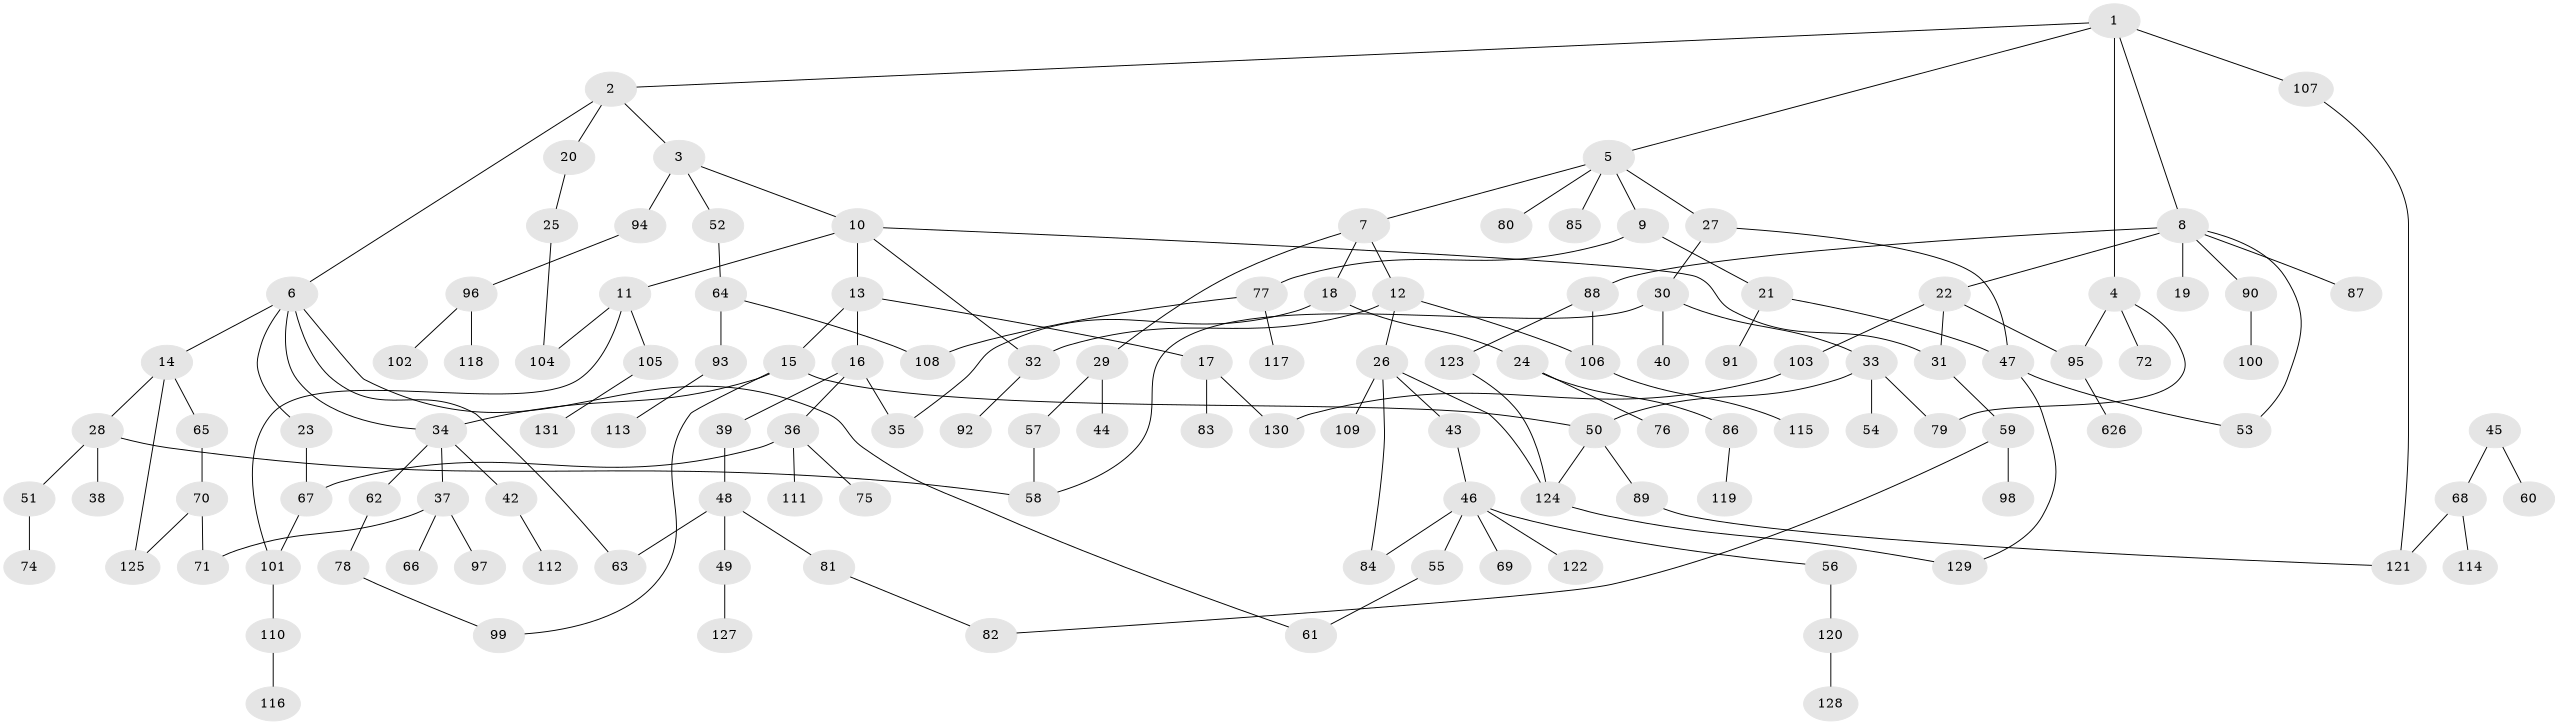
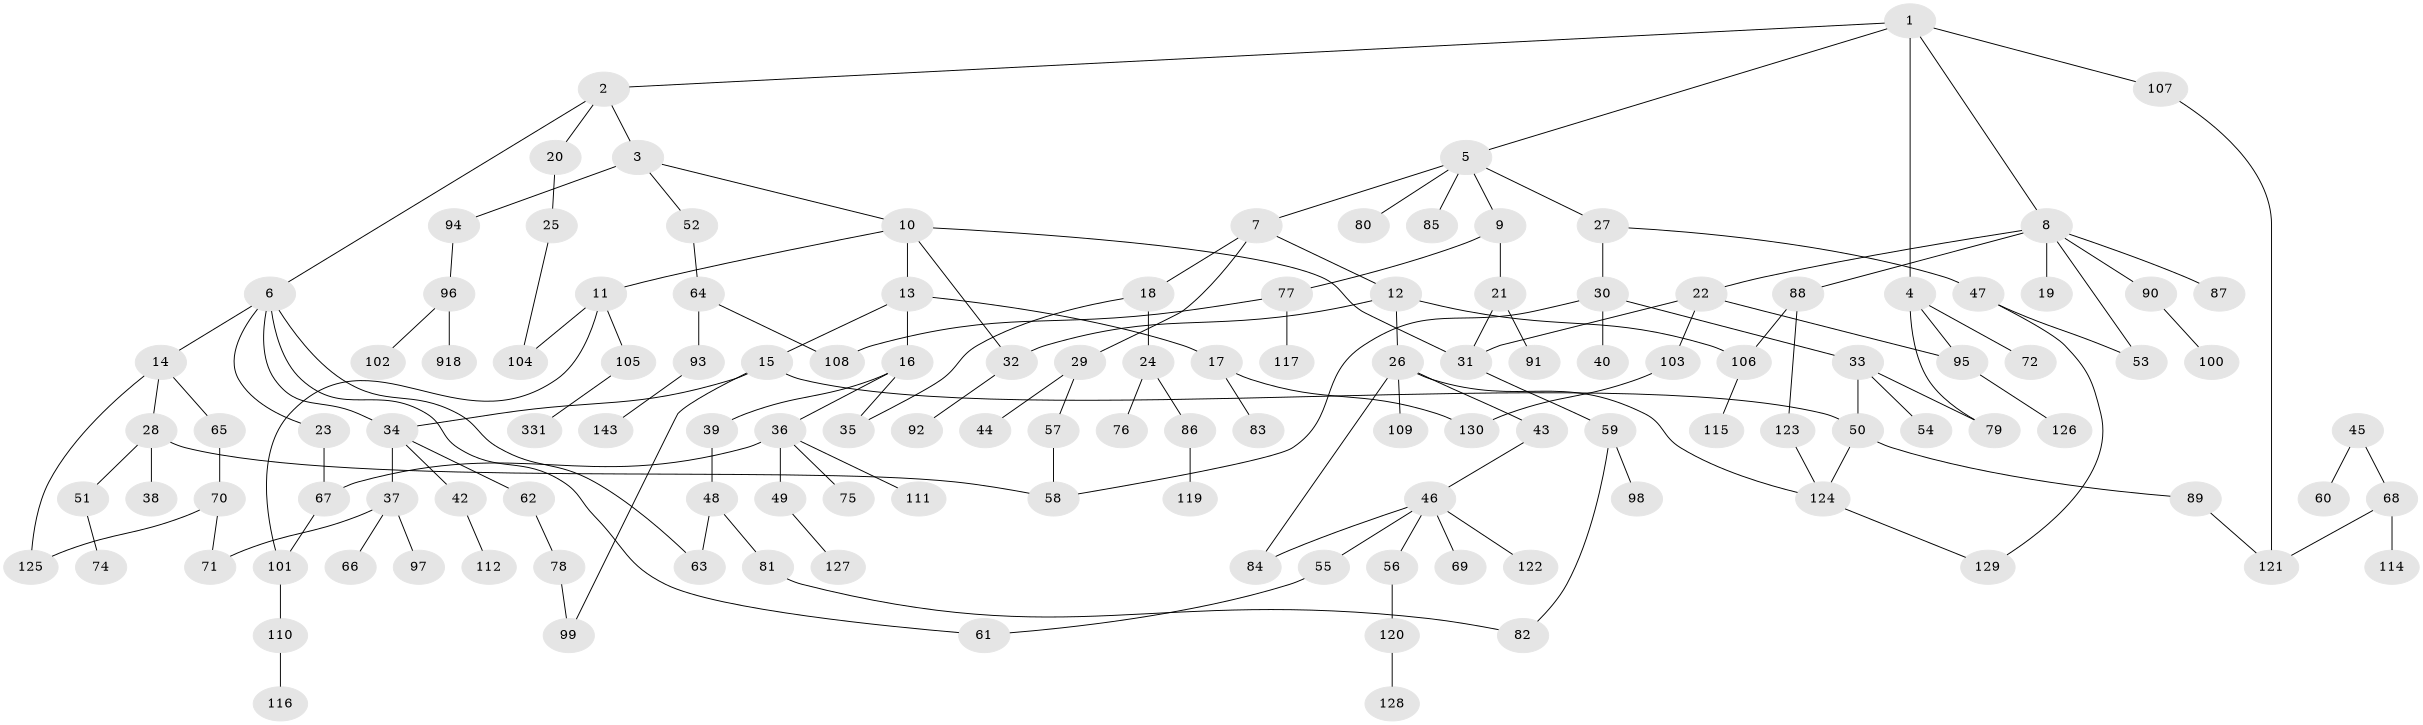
  graph {
    node [color=gray90 style=filled]
    1
    2
    4
    5
    8
    107
    3
    6
    20
    72
    79
    95
    7
    9
    27
    80
    85
    19
    22
    53
    87
    88
    90
    121
    10
    52
    94
    14
    23
    34
    61
    63
    25
    11
    13
    31
    32
    64
    96
-   126 [label=626]
+   126
    12
    18
    29
    21
    77
    47
    30
    28
    65
    125
    67
    37
    42
    62
    26
    106
    35
    24
    44
    57
    103
    123
    100
    91
    108
    117
    101
    104
    105
    15
    16
    17
    59
    92
    110
-   131
+   131 [label=331]
    43
    84
    109
    124
    115
    50
    99
    36
    39
    83
    130
    38
    51
    58
    70
    89
    75
    111
    48
    76
    86
    129
    119
    46
    33
    40
    74
    54
    82
    98
    66
    71
    97
    112
    78
    49
    81
    45
    60
    68
    55
    56
    69
    122
    114
    120
    127
    93
    128
-   113
+   113 [label=143]
    102
-   118
+   118 [label=918]
    116
    1 -- 2
    1 -- 4
    1 -- 5
    1 -- 8
    1 -- 107
    2 -- 3
    2 -- 6
    2 -- 20
    4 -- 72
    4 -- 79
    4 -- 95
    5 -- 7
    5 -- 9
    5 -- 27
    5 -- 80
    5 -- 85
    8 -- 19
    8 -- 22
    8 -- 53
    8 -- 87
    8 -- 88
    8 -- 90
    107 -- 121
    3 -- 10
    3 -- 52
    3 -- 94
    6 -- 14
    6 -- 23
    6 -- 34
    6 -- 61
    6 -- 63
    20 -- 25
    95 -- 126
    7 -- 12
    7 -- 18
    7 -- 29
    9 -- 21
    9 -- 77
    27 -- 47
    27 -- 30
    22 -- 95
    22 -- 31
    22 -- 103
    88 -- 106
    88 -- 123
    90 -- 100
    10 -- 11
    10 -- 13
    10 -- 31
    10 -- 32
    52 -- 64
    94 -- 96
    14 -- 28
    14 -- 65
    14 -- 125
    23 -- 67
    34 -- 37
    34 -- 42
    34 -- 62
    25 -- 104
    11 -- 101
    11 -- 104
    11 -- 105
    13 -- 15
    13 -- 16
    13 -- 17
    31 -- 59
    32 -- 92
    64 -- 108
    64 -- 93
    96 -- 102
    96 -- 118
    12 -- 32
    12 -- 26
    12 -- 106
    18 -- 35
    18 -- 24
    29 -- 44
    29 -- 57
-   21 -- 47
+   21 -- 31
    21 -- 91
    77 -- 108
    77 -- 117
    47 -- 53
    47 -- 129
    30 -- 58
    30 -- 33
    30 -- 40
    28 -- 38
    28 -- 51
    28 -- 58
    65 -- 70
    67 -- 101
    37 -- 66
    37 -- 71
    37 -- 97
    42 -- 112
    62 -- 78
    26 -- 43
    26 -- 84
    26 -- 109
    26 -- 124
    106 -- 115
    24 -- 76
    24 -- 86
    57 -- 58
    103 -- 130
    123 -- 124
    101 -- 110
    105 -- 131
    15 -- 34
    15 -- 50
    15 -- 99
    16 -- 35
    16 -- 36
    16 -- 39
    17 -- 83
    17 -- 130
    59 -- 82
    59 -- 98
    110 -- 116
    43 -- 46
    124 -- 129
    50 -- 124
    50 -- 89
    36 -- 67
    36 -- 75
    36 -- 111
    39 -- 48
    51 -- 74
    70 -- 125
    70 -- 71
    89 -- 121
    48 -- 63
-   48 -- 49
+   36 -- 49
    48 -- 81
    86 -- 119
    46 -- 84
    46 -- 55
    46 -- 56
    46 -- 69
    46 -- 122
    33 -- 79
    33 -- 50
    33 -- 54
    78 -- 99
    49 -- 127
    81 -- 82
    45 -- 60
    45 -- 68
    68 -- 121
    68 -- 114
    55 -- 61
    56 -- 120
    120 -- 128
    93 -- 113
  }
